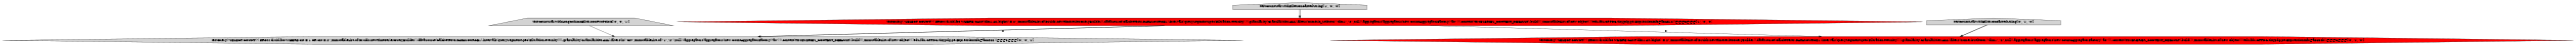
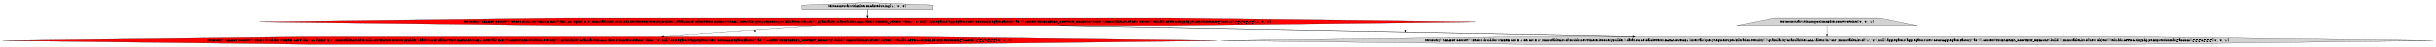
  digraph {
    node [fillcolor=lightgray shape=hexagon style=filled]
    edge [style=bold]
    n1 [label="testCountStarWithFilterOnCastedString['1', '0', '0']" shape=house]
    n2 [fillcolor=red label="testQuery(\"SELECT COUNT(*) FROM druid.foo WHERE CAST(dim1 AS bigint) = 2\",ImmutableList.of(Druids.newTimeseriesQueryBuilder().dataSource(CalciteTests.DATASOURCE1).intervals(querySegmentSpec(Filtration.eternity())).granularity(Granularities.ALL).filters(numeric_Selector(\"dim1\",\"2\",null)).aggregators(aggregators(new CountAggregatorFactory(\"a0\"))).context(TIMESERIES_CONTEXT_DEFAULT).build()),ImmutableList.of(new Object((((edu.fdu.CPPDG.tinypdg.pe.ExpressionInfo@a36512))@@@3@@@['1', '0', '0']"]
    n3 [label="testCountStarWithLongColumnFiltersOnTwoPoints['0', '0', '1']" shape=trapezium]
    n4 [label="testQuery(\"SELECT COUNT(*) FROM druid.foo WHERE cnt = 1 OR cnt = 2\",ImmutableList.of(Druids.newTimeseriesQueryBuilder().dataSource(CalciteTests.DATASOURCE1).intervals(querySegmentSpec(Filtration.eternity())).granularity(Granularities.ALL).filters(in(\"cnt\",ImmutableList.of(\"1\",\"2\"),null)).aggregators(aggregators(new CountAggregatorFactory(\"a0\"))).context(TIMESERIES_CONTEXT_DEFAULT).build()),ImmutableList.of(new Object((((edu.fdu.CPPDG.tinypdg.pe.ExpressionInfo@a36588))@@@3@@@['0', '0', '1']"]
-   n5 [label="testCountStarWithFilterOnCastedString['0', '1', '0']" shape=house]
    n6 [fillcolor=red label="testQuery(\"SELECT COUNT(*) FROM druid.foo WHERE CAST(dim1 AS bigint) = 2\",ImmutableList.of(Druids.newTimeseriesQueryBuilder().dataSource(CalciteTests.DATASOURCE1).intervals(querySegmentSpec(Filtration.eternity())).granularity(Granularities.ALL).filters(numericSelector(\"dim1\",\"2\",null)).aggregators(aggregators(new CountAggregatorFactory(\"a0\"))).context(TIMESERIES_CONTEXT_DEFAULT).build()),ImmutableList.of(new Object((((edu.fdu.CPPDG.tinypdg.pe.ExpressionInfo@a3654b))@@@3@@@['0', '1', '0']"]
    n1 -> n2
    n2 -> n4 [label=0]
    n2 -> n6 [label=0 style=solid]
    n3 -> n4 [style=solid]
-   n5 -> n6
  }
